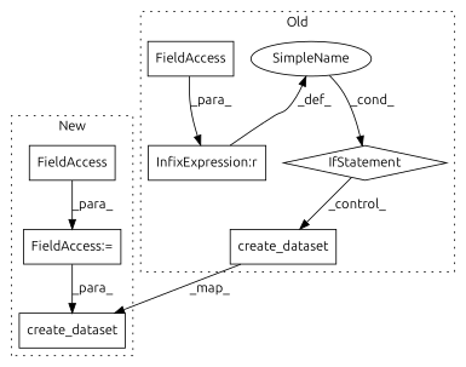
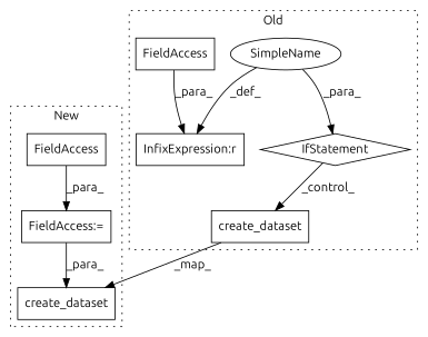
  digraph {
    fontname=Ubuntu
    node [a=32 fontname=Ubuntu l="15,1" shape=box]
    edge [fontname=Ubuntu]
    n1 [label=create_dataset s="6932,6987"]
    n2 [a=25 l="4,2" label=IfStatement s="6874,6906" shape=diamond]
    n3 [a=42 label=SimpleName shape=ellipse l=""]
    n4 [a=27 l=4 label="InfixExpression:r" s=6898]
    n5 [a=22 l=20 label=FieldAccess s=6878]
    n6 [label=create_dataset s="7005,7048"]
    n7 [a=7 l=1 label="FieldAccess:=" s=6900]
    n8 [a=22 l=82 label=FieldAccess s=6901]
    subgraph cluster_1 {
      label=Old
      style=dotted
      n1
      n2
      n3
      n4
      n5
    }
    subgraph cluster_2 {
      label=New
      style=dotted
      n6
      n7
      n8
    }
    n1 -> n6 [label=_map_]
    n2 -> n1 [label=_control_]
-   n3 -> n2 [label=_cond_]
-   n4 -> n3 [label=_def_]
+   n3 -> n2 [label=_para_]
+   n3 -> n4 [label=_def_]
    n5 -> n4 [label=_para_]
    n7 -> n6 [label=_para_]
    n8 -> n7 [label=_para_]
  }
